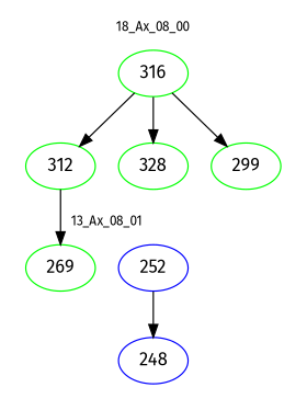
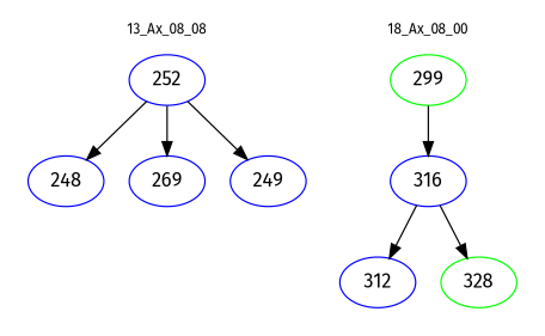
  digraph {
    fontname="Fira Sans"
    node [color=blue fontname="Fira Sans"]
    edge [color=black fontname="Fira Sans"]
    n1 [label=252]
    n2 [label=248]
-   n3 [color=green label=269]
-   n5 [color=green label=316]
-   n6 [color=green label=312]
+   n3 [label=269]
+   n4 [label=249]
+   n5 [label=316]
+   n6 [label=312]
    n7 [color=green label=328]
    n8 [color=green label=299]
    subgraph cluster_1 {
      color=white
      fontsize=10
-     label="13_Ax_08_01"
+     label="13_Ax_08_08"
      n1
      n2
      n3
+     n4
    }
    subgraph cluster_2 {
      color=white
      fontsize=10
      label="18_Ax_08_00"
      n5
      n6
      n7
      n8
    }
    n1 -> n2
-   n6 -> n3
+   n1 -> n3
+   n1 -> n4
    n5 -> n6
    n5 -> n7
-   n5 -> n8
+   n8 -> n5
  }
